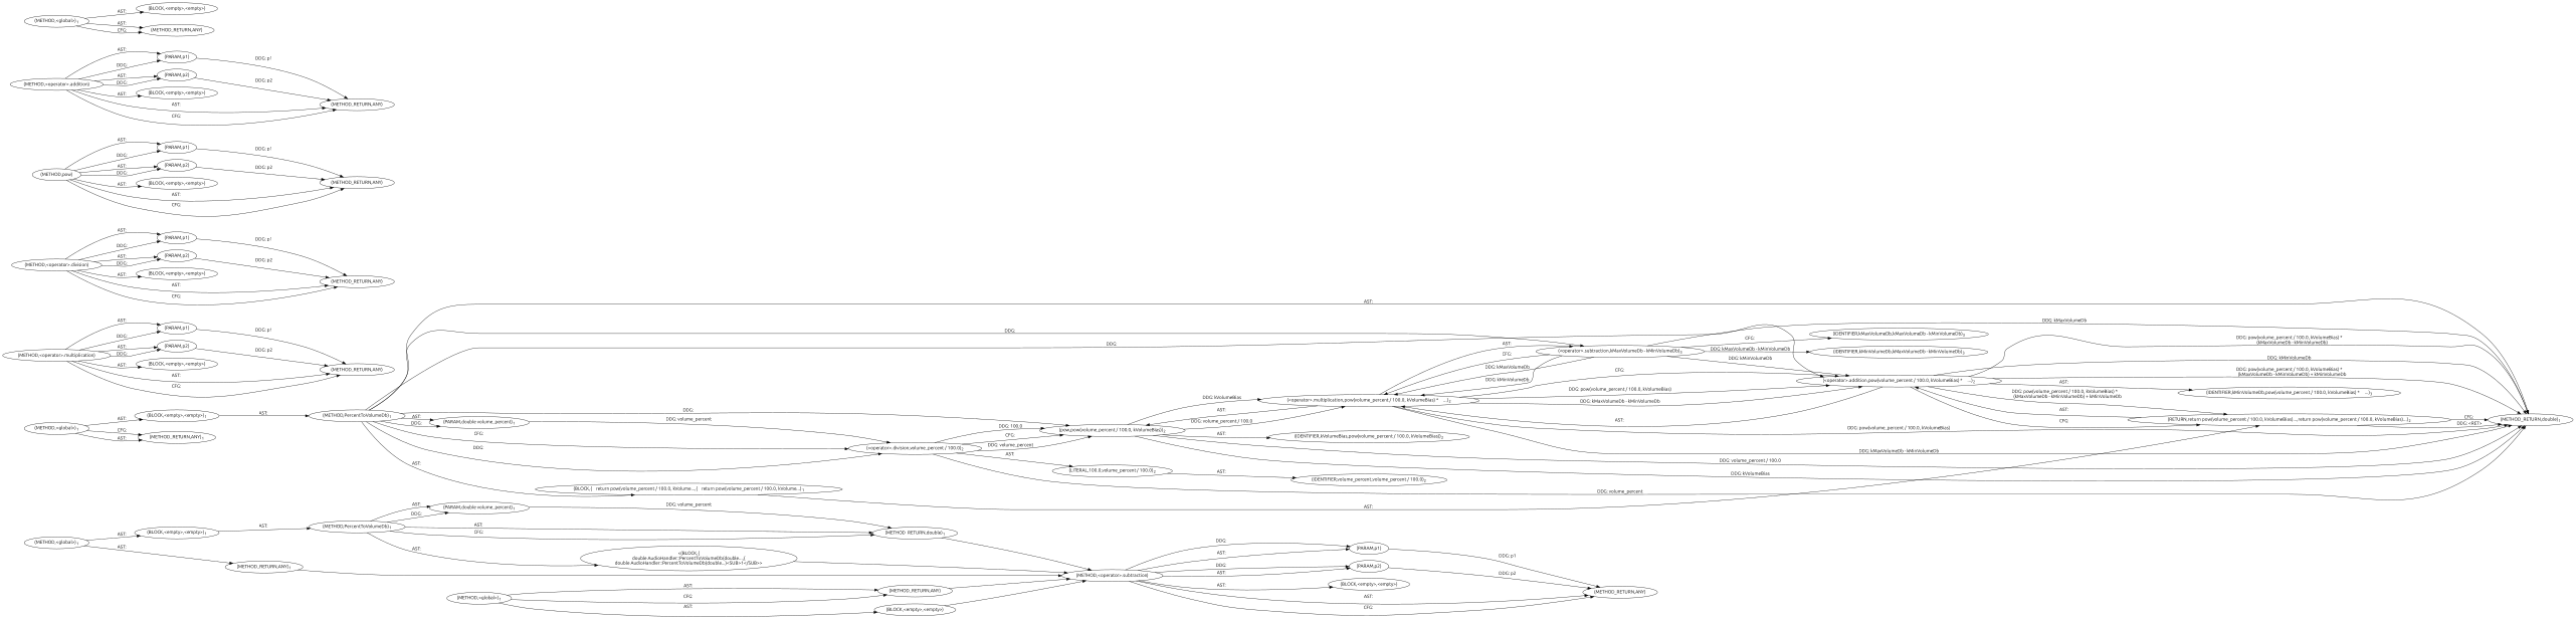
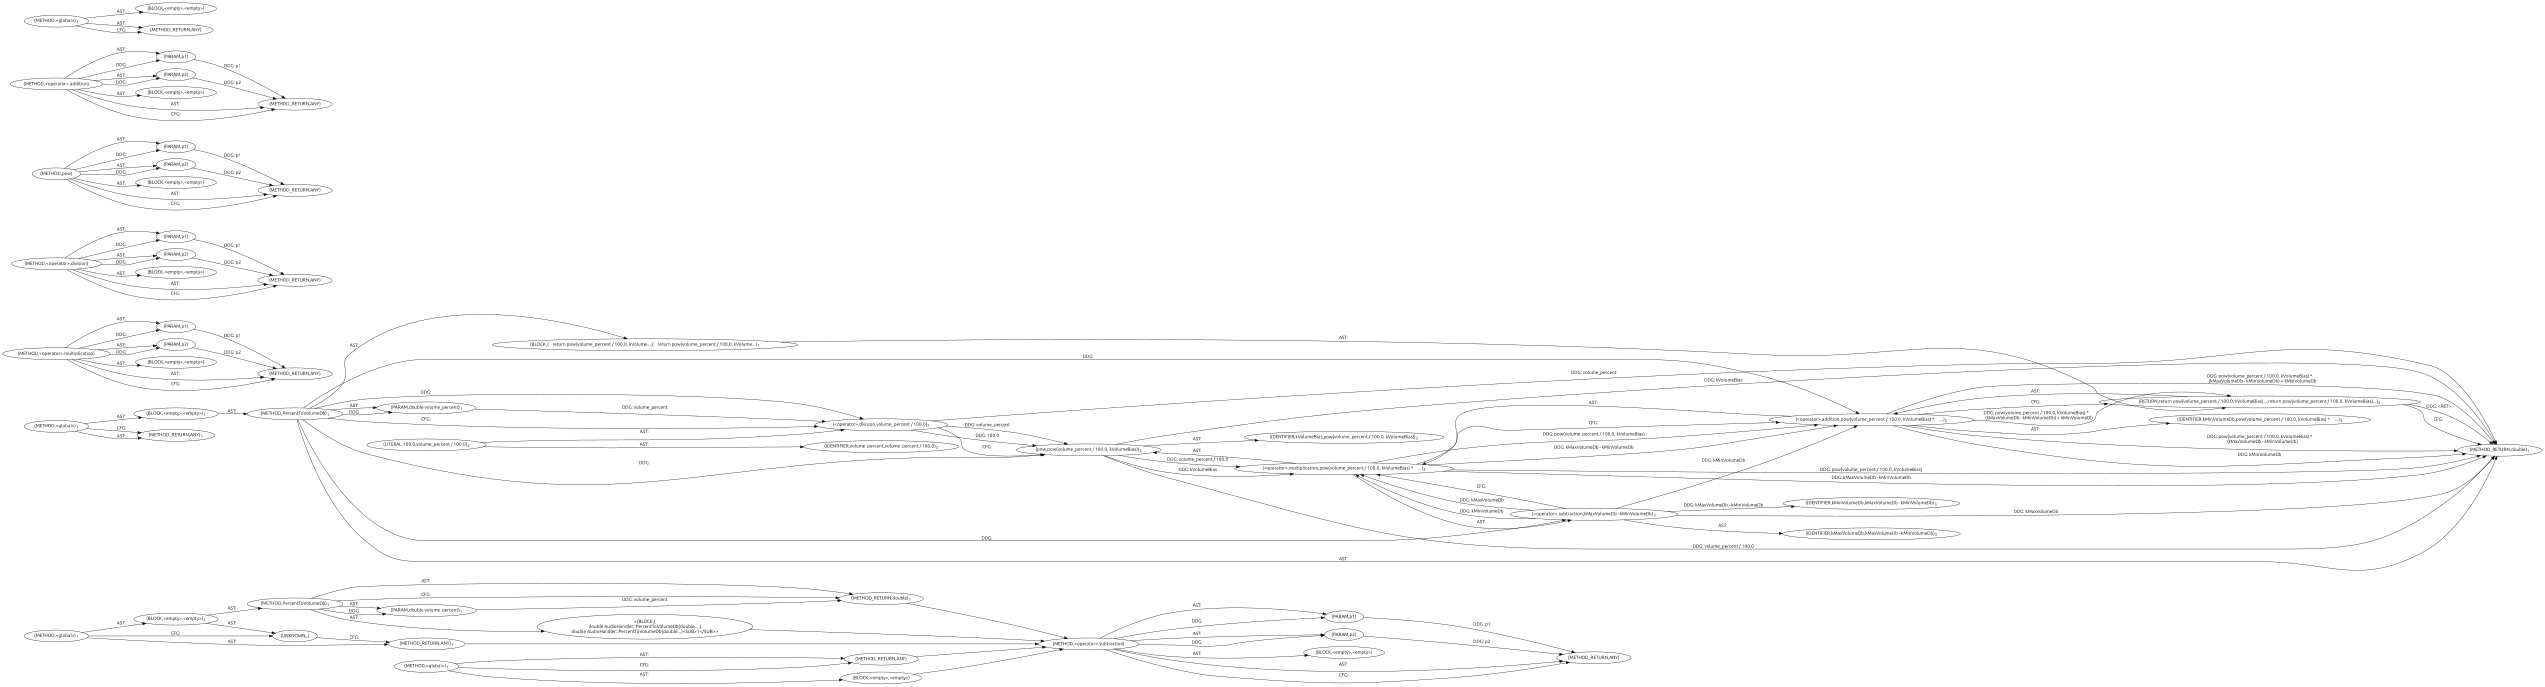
  digraph {
    fontname=Ubuntu
    rankdir=LR
    node [fontname=Ubuntu]
    edge [fontname=Ubuntu]
    n1 [label=<(METHOD,&lt;operator&gt;.subtraction)>]
    n2 [label=<(PARAM,p1)>]
    n3 [label=<(PARAM,p2)>]
    n4 [label=<(BLOCK,&lt;empty&gt;,&lt;empty&gt;)>]
    n5 [label=<(METHOD_RETURN,ANY)>]
    n6 [label=<(METHOD,&lt;global&gt;)<SUB>1</SUB>>]
    n7 [label=<(BLOCK,&lt;empty&gt;,&lt;empty&gt;)<SUB>1</SUB>>]
    n8 [label=<(METHOD_RETURN,ANY)<SUB>1</SUB>>]
    n9 [label=<(METHOD,PercentToVolumeDb)<SUB>1</SUB>>]
    n10 [label=<(PARAM,double volume_percent)<SUB>1</SUB>>]
    n11 [label=<(BLOCK,{    return pow(volume_percent / 100.0, kVolume...,{    return pow(volume_percent / 100.0, kVolume...)<SUB>1</SUB>>]
    n12 [label=<(&lt;operator&gt;.addition,pow(volume_percent / 100.0, kVolumeBias) *     ...)<SUB>2</SUB>>]
    n13 [label=<(pow,pow(volume_percent / 100.0, kVolumeBias))<SUB>2</SUB>>]
    n14 [label=<(&lt;operator&gt;.division,volume_percent / 100.0)<SUB>2</SUB>>]
    n15 [label=<(&lt;operator&gt;.subtraction,kMaxVolumeDb - kMinVolumeDb)<SUB>3</SUB>>]
    n16 [label=<(METHOD_RETURN,double)<SUB>1</SUB>>]
    n17 [label=<(RETURN,return pow(volume_percent / 100.0, kVolumeBias)...,return pow(volume_percent / 100.0, kVolumeBias)...)<SUB>2</SUB>>]
    n18 [label=<(&lt;operator&gt;.multiplication,pow(volume_percent / 100.0, kVolumeBias) *     ...)<SUB>2</SUB>>]
    n19 [label=<(IDENTIFIER,kMinVolumeDb,pow(volume_percent / 100.0, kVolumeBias) *     ...)<SUB>3</SUB>>]
    n20 [label=<(IDENTIFIER,kVolumeBias,pow(volume_percent / 100.0, kVolumeBias))<SUB>2</SUB>>]
    n21 [label=<(LITERAL,100.0,volume_percent / 100.0)<SUB>2</SUB>>]
    n22 [label=<(IDENTIFIER,kMaxVolumeDb,kMaxVolumeDb - kMinVolumeDb)<SUB>3</SUB>>]
    n23 [label=<(IDENTIFIER,kMinVolumeDb,kMaxVolumeDb - kMinVolumeDb)<SUB>3</SUB>>]
    n24 [label=<(IDENTIFIER,volume_percent,volume_percent / 100.0)<SUB>2</SUB>>]
    n25 [label=<(METHOD,&lt;operator&gt;.multiplication)>]
    n26 [label=<(PARAM,p1)>]
    n27 [label=<(PARAM,p2)>]
    n28 [label=<(BLOCK,&lt;empty&gt;,&lt;empty&gt;)>]
    n29 [label=<(METHOD_RETURN,ANY)>]
    n30 [label=<(METHOD,&lt;operator&gt;.division)>]
    n31 [label=<(PARAM,p1)>]
    n32 [label=<(PARAM,p2)>]
    n33 [label=<(BLOCK,&lt;empty&gt;,&lt;empty&gt;)>]
    n34 [label=<(METHOD_RETURN,ANY)>]
    n35 [label=<(METHOD,pow)>]
    n36 [label=<(PARAM,p1)>]
    n37 [label=<(PARAM,p2)>]
    n38 [label=<(BLOCK,&lt;empty&gt;,&lt;empty&gt;)>]
    n39 [label=<(METHOD_RETURN,ANY)>]
    n40 [label=<(METHOD,&lt;operator&gt;.addition)>]
    n41 [label=<(PARAM,p1)>]
    n42 [label=<(PARAM,p2)>]
    n43 [label=<(BLOCK,&lt;empty&gt;,&lt;empty&gt;)>]
    n44 [label=<(METHOD_RETURN,ANY)>]
    n45 [label=<(METHOD,&lt;global&gt;)<SUB>1</SUB>>]
    n46 [label=<(BLOCK,&lt;empty&gt;,&lt;empty&gt;)>]
    n47 [label=<(METHOD_RETURN,ANY)>]
    n48 [label=<(METHOD,&lt;global&gt;)<SUB>1</SUB>>]
    n49 [label=<(BLOCK,&lt;empty&gt;,&lt;empty&gt;)<SUB>1</SUB>>]
+   n50 [label=<(UNKNOWN,,)>]
    n51 [label=<(METHOD_RETURN,ANY)<SUB>1</SUB>>]
    n52 [label=<(METHOD,PercentToVolumeDb)<SUB>1</SUB>>]
    n53 [label=<(PARAM,double volume_percent)<SUB>1</SUB>>]
    n54 [label="<(BLOCK,{\ndouble AudioHandler::PercentToVolumeDb(double...,{\ndouble AudioHandler::PercentToVolumeDb(double...)<SUB>1</SUB>>"]
    n55 [label=<(METHOD_RETURN,double)<SUB>1</SUB>>]
    n56 [label=<(METHOD,&lt;global&gt;)<SUB>1</SUB>>]
    n57 [label=<(BLOCK,&lt;empty&gt;,&lt;empty&gt;)>]
    n58 [label=<(METHOD_RETURN,ANY)>]
    n1 -> n2 [label="AST: "]
    n1 -> n2 [label="DDG: "]
    n1 -> n3 [label="AST: "]
    n1 -> n3 [label="DDG: "]
    n1 -> n4 [label="AST: "]
    n1 -> n5 [label="AST: "]
    n1 -> n5 [label="CFG: "]
    n2 -> n5 [label="DDG: p1"]
    n3 -> n5 [label="DDG: p2"]
    n6 -> n7 [label="AST: "]
    n6 -> n8 [label="AST: "]
    n6 -> n8 [label="CFG: "]
    n7 -> n9 [label="AST: "]
    n9 -> n10 [label="AST: "]
    n9 -> n10 [label="DDG: "]
    n9 -> n11 [label="AST: "]
    n9 -> n12 [label="DDG: "]
    n9 -> n13 [label="DDG: "]
    n9 -> n14 [label="CFG: "]
    n9 -> n14 [label="DDG: "]
    n9 -> n15 [label="DDG: "]
    n9 -> n16 [label="AST: "]
    n10 -> n14 [label="DDG: volume_percent"]
    n11 -> n17 [label="AST: "]
    n12 -> n16 [label="DDG: pow(volume_percent / 100.0, kVolumeBias) *\n      (kMaxVolumeDb - kMinVolumeDb)"]
    n12 -> n16 [label="DDG: kMinVolumeDb"]
    n12 -> n16 [label="DDG: pow(volume_percent / 100.0, kVolumeBias) *\n      (kMaxVolumeDb - kMinVolumeDb) + kMinVolumeDb"]
    n12 -> n17 [label="CFG: "]
    n12 -> n17 [label="DDG: pow(volume_percent / 100.0, kVolumeBias) *\n      (kMaxVolumeDb - kMinVolumeDb) + kMinVolumeDb"]
    n12 -> n18 [label="AST: "]
    n12 -> n19 [label="AST: "]
    n13 -> n16 [label="DDG: volume_percent / 100.0"]
    n13 -> n16 [label="DDG: kVolumeBias"]
    n13 -> n18 [label="DDG: volume_percent / 100.0"]
    n13 -> n18 [label="DDG: kVolumeBias"]
    n13 -> n20 [label="AST: "]
    n14 -> n13 [label="CFG: "]
    n14 -> n13 [label="DDG: volume_percent"]
    n14 -> n13 [label="DDG: 100.0"]
    n14 -> n16 [label="DDG: volume_percent"]
-   n14 -> n21 [label="AST: "]
+   n21 -> n14 [label="AST: "]
    n15 -> n12 [label="DDG: kMinVolumeDb"]
    n15 -> n16 [label="DDG: kMaxVolumeDb"]
    n15 -> n18 [label="CFG: "]
    n15 -> n18 [label="DDG: kMaxVolumeDb"]
    n15 -> n18 [label="DDG: kMinVolumeDb"]
-   n15 -> n22 [label="CFG: "]
+   n15 -> n22 [label="AST: "]
    n15 -> n23 [label="DDG: kMaxVolumeDb - kMinVolumeDb"]
    n17 -> n12 [label="AST: "]
    n17 -> n16 [label="CFG: "]
    n17 -> n16 [label="DDG: &lt;RET&gt;"]
    n18 -> n12 [label="CFG: "]
    n18 -> n12 [label="DDG: pow(volume_percent / 100.0, kVolumeBias)"]
    n18 -> n12 [label="DDG: kMaxVolumeDb - kMinVolumeDb"]
    n18 -> n13 [label="AST: "]
    n18 -> n15 [label="AST: "]
    n18 -> n16 [label="DDG: pow(volume_percent / 100.0, kVolumeBias)"]
    n18 -> n16 [label="DDG: kMaxVolumeDb - kMinVolumeDb"]
    n21 -> n24 [label="AST: "]
    n25 -> n26 [label="AST: "]
    n25 -> n26 [label="DDG: "]
    n25 -> n27 [label="AST: "]
    n25 -> n27 [label="DDG: "]
    n25 -> n28 [label="AST: "]
    n25 -> n29 [label="AST: "]
    n25 -> n29 [label="CFG: "]
    n26 -> n29 [label="DDG: p1"]
    n27 -> n29 [label="DDG: p2"]
    n30 -> n31 [label="AST: "]
    n30 -> n31 [label="DDG: "]
    n30 -> n32 [label="AST: "]
    n30 -> n32 [label="DDG: "]
    n30 -> n33 [label="AST: "]
    n30 -> n34 [label="AST: "]
    n30 -> n34 [label="CFG: "]
    n31 -> n34 [label="DDG: p1"]
    n32 -> n34 [label="DDG: p2"]
    n35 -> n36 [label="AST: "]
    n35 -> n36 [label="DDG: "]
    n35 -> n37 [label="AST: "]
    n35 -> n37 [label="DDG: "]
    n35 -> n38 [label="AST: "]
    n35 -> n39 [label="AST: "]
    n35 -> n39 [label="CFG: "]
    n36 -> n39 [label="DDG: p1"]
    n37 -> n39 [label="DDG: p2"]
    n40 -> n41 [label="AST: "]
    n40 -> n41 [label="DDG: "]
    n40 -> n42 [label="AST: "]
    n40 -> n42 [label="DDG: "]
    n40 -> n43 [label="AST: "]
    n40 -> n44 [label="AST: "]
    n40 -> n44 [label="CFG: "]
    n41 -> n44 [label="DDG: p1"]
    n42 -> n44 [label="DDG: p2"]
    n45 -> n46 [label="AST: "]
    n45 -> n47 [label="AST: "]
    n45 -> n47 [label="CFG: "]
    n48 -> n49 [label="AST: "]
+   n48 -> n50 [label="CFG: "]
    n48 -> n51 [label="AST: "]
+   n49 -> n50 [label="AST: "]
    n49 -> n52 [label="AST: "]
+   n50 -> n51 [label="CFG: "]
    n51 -> n1
    n52 -> n53 [label="AST: "]
    n52 -> n53 [label="DDG: "]
    n52 -> n54 [label="AST: "]
    n52 -> n55 [label="AST: "]
    n52 -> n55 [label="CFG: "]
    n53 -> n55 [label="DDG: volume_percent"]
    n54 -> n1
    n55 -> n1
    n56 -> n57 [label="AST: "]
    n56 -> n58 [label="AST: "]
    n56 -> n58 [label="CFG: "]
    n57 -> n1
    n58 -> n1
  }
